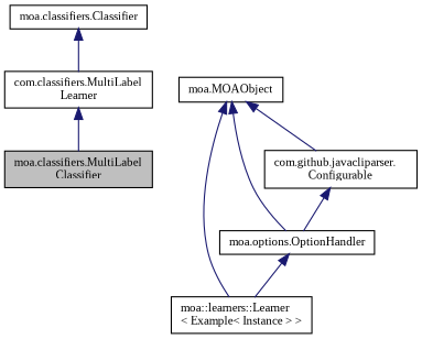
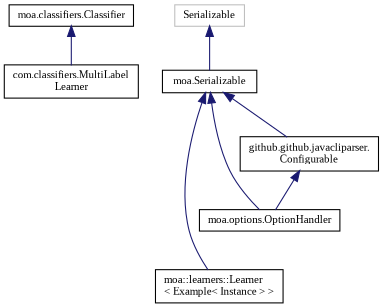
  digraph {
    fontname="Liberation Serif"
    node [color=black fillcolor=white fontname="Liberation Serif" fontsize=10 shape=record style=filled]
    edge [color=midnightblue dir=back fontname="Liberation Serif" fontsize=10 labelfontname=Helvetica labelfontsize=10 style=solid]
-   n1 [fillcolor=grey75 fontcolor=black height=0.2 label="moa.classifiers.MultiLabel\lClassifier" width=0.4]
    n2 [height=0.2 label="com.classifiers.MultiLabel\lLearner" width=0.4]
    n3 [height=0.2 label="moa.classifiers.Classifier" width=0.4]
    n4 [height=0.2 label="moa::learners::Learner\l\< Example\< Instance \> \>" width=0.4]
-   n5 [height=0.2 label="moa.MOAObject" width=0.4]
+   n5 [height=0.2 label="moa.Serializable" width=0.4]
    n6 [height=0.2 label="moa.options.OptionHandler" width=0.4]
-   n7 [height=0.2 label="com.github.javacliparser.\lConfigurable" width=0.4]
-   n2 -> n1
+   n7 [height=0.2 label="github.github.javacliparser.\lConfigurable" width=0.4]
+   n8 [color=grey75 height=0.2 label=Serializable width=0.4]
    n3 -> n2
    n5 -> n4
    n5 -> n6
    n5 -> n7
-   n6 -> n4
    n7 -> n6
+   n8 -> n5
  }
